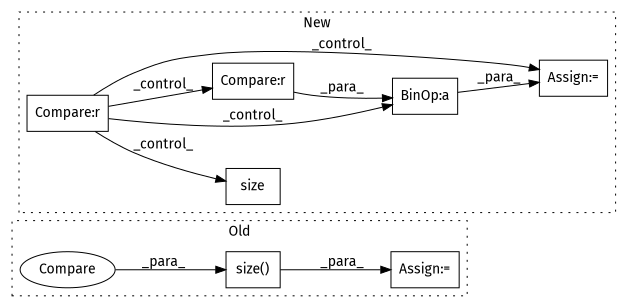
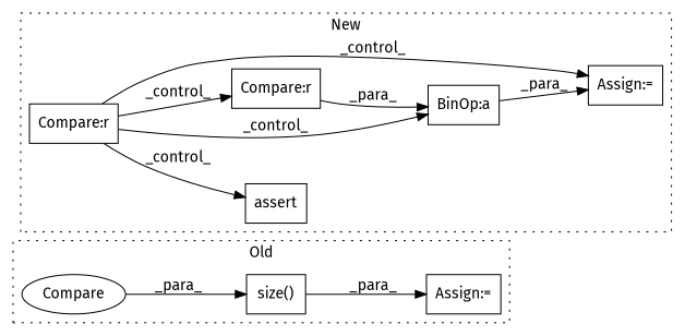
  digraph {
    fontname="Fira Sans"
    rankdir=LR
    node [a=68 fontname="Fira Sans" l=3 shape=box]
    edge [fontname="Fira Sans"]
    n1 [a=75 l="7,1" label="size()" s="2605,2613"]
    n2 [a=76 l=1 label=Compare s=2612 shape=ellipse]
    n3 [label="Assign:=" s=3447]
-   n4 [a=65 l=7 label=size s=3002]
+   n4 [a=65 l=7 label=assert s=3002]
    n5 [a=40 l=19 label="Compare:r" s=2969]
    n6 [a=82 label="BinOp:a" s=3224]
    n7 [a=40 l=63 label="Compare:r" s=3134]
    n8 [label="Assign:=" s=3220]
    subgraph cluster_1 {
      label=Old
      style=dotted
      n1
      n2
      n3
    }
    subgraph cluster_2 {
      label=New
      style=dotted
      n4
      n5
      n6
      n7
      n8
    }
    n1 -> n3 [label=_para_]
    n2 -> n1 [label=_para_]
    n5 -> n4 [label=_control_]
    n5 -> n6 [label=_control_]
    n5 -> n7 [label=_control_]
    n5 -> n8 [label=_control_]
    n6 -> n8 [label=_para_]
    n7 -> n6 [label=_para_]
  }
